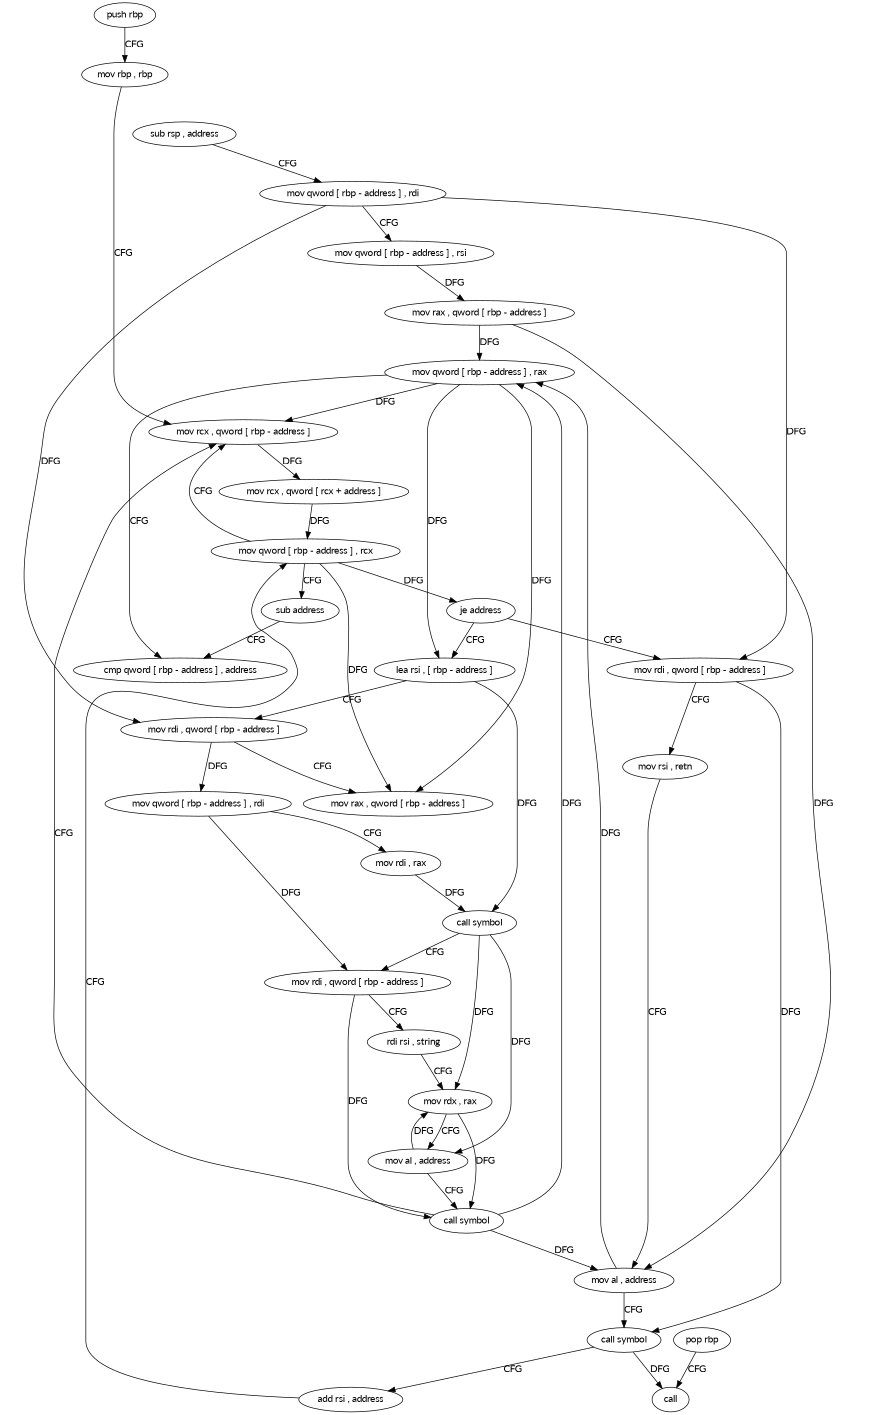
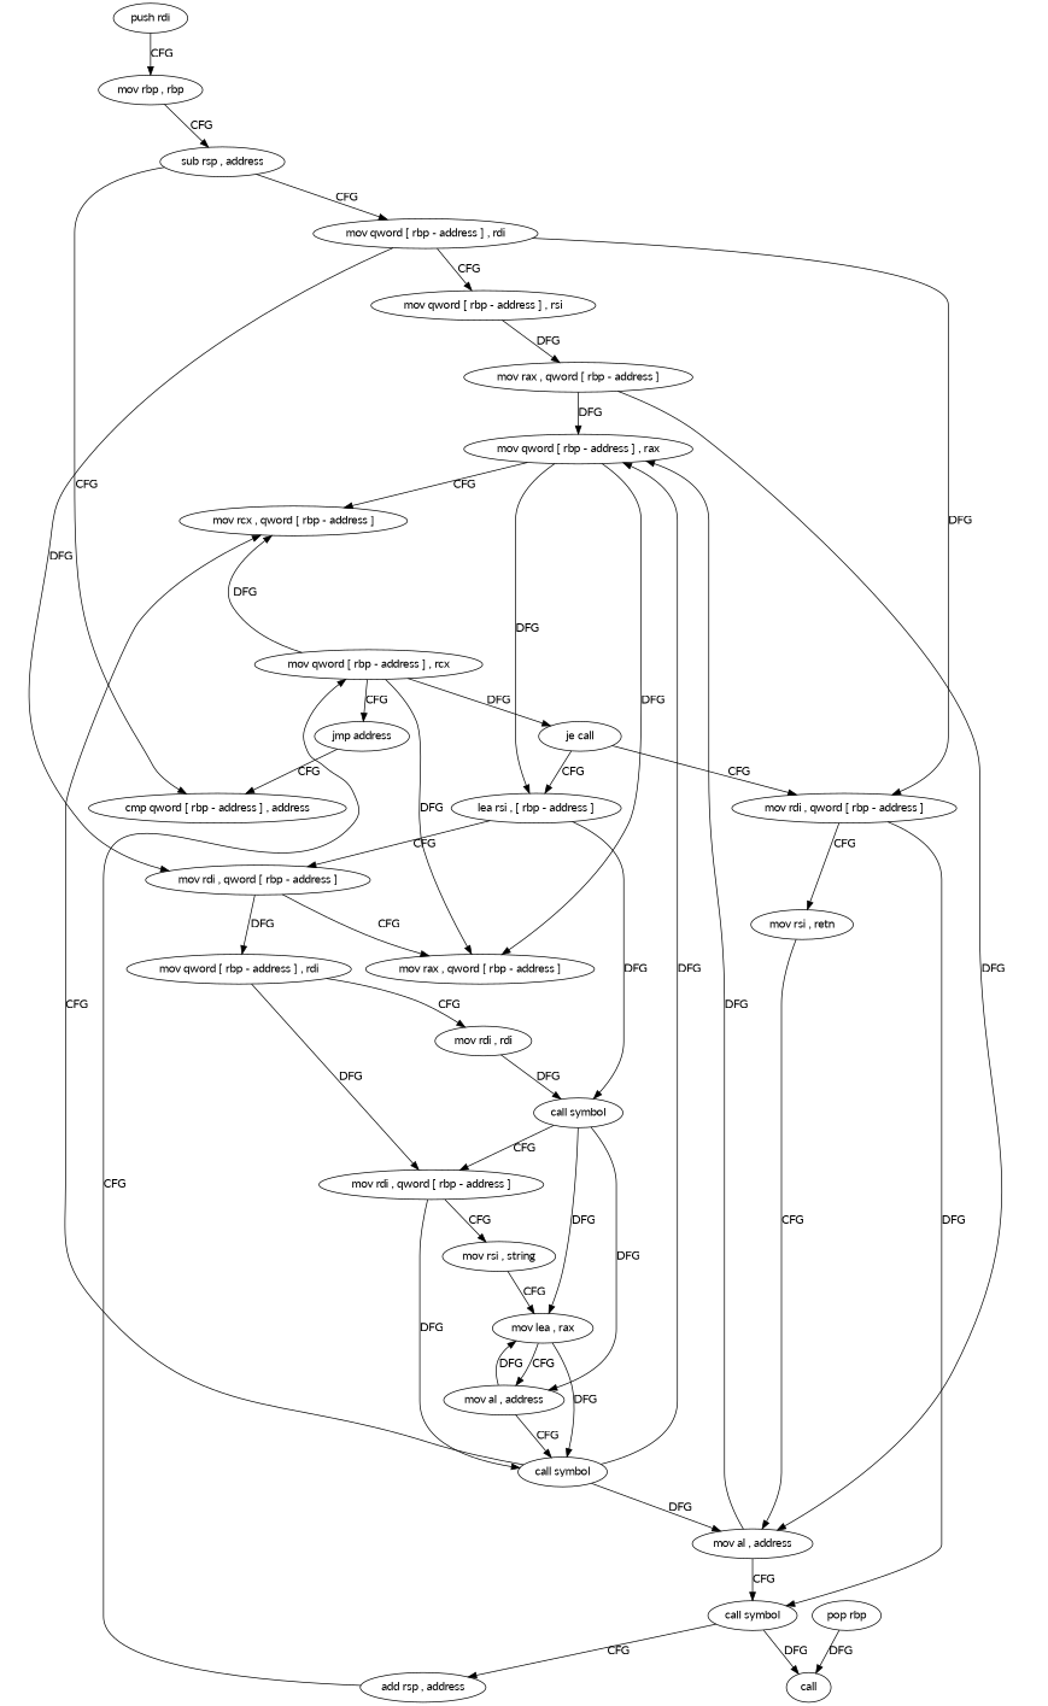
  digraph {
    fontname=Lato
    node [fontname=Lato]
    edge [fontname=Lato]
-   n1 [label="push rbp"]
+   n1 [label="push rdi"]
    n2 [label="mov rbp , rbp"]
    n3 [label="sub rsp , address"]
    n4 [label="mov qword [ rbp - address ] , rdi"]
    n5 [label="mov qword [ rbp - address ] , rsi"]
    n6 [label="mov rdi , qword [ rbp - address ]"]
    n7 [label="mov rdi , qword [ rbp - address ]"]
    n8 [label="mov rax , qword [ rbp - address ]"]
    n9 [label="mov rsi , retn"]
    n10 [label="call symbol"]
    n11 [label="mov rax , qword [ rbp - address ]"]
    n12 [label="mov qword [ rbp - address ] , rdi"]
    n13 [label="mov qword [ rbp - address ] , rax"]
    n14 [label="mov al , address"]
    n15 [label="cmp qword [ rbp - address ] , address"]
    n16 [label="mov rcx , qword [ rbp - address ]"]
    n17 [label="lea rsi , [ rbp - address ]"]
-   n18 [label="mov rcx , qword [ rcx + address ]"]
-   n19 [label="je address"]
-   n20 [label="add rsi , address"]
+   n19 [label="je call"]
+   n20 [label="add rsp , address"]
    n21 [label=call]
    n22 [label="mov qword [ rbp - address ] , rcx"]
    n23 [label="pop rbp"]
    n24 [label="call symbol"]
    n25 [label="mov rdi , qword [ rbp - address ]"]
-   n26 [label="mov rdx , rax"]
+   n26 [label="mov lea , rax"]
    n27 [label="mov al , address"]
-   n28 [label="mov rdi , rax"]
-   n29 [label="rdi rsi , string"]
+   n28 [label="mov rdi , rdi"]
+   n29 [label="mov rsi , string"]
    n30 [label="call symbol"]
-   n31 [label="sub address"]
+   n31 [label="jmp address"]
    n1 -> n2 [label=CFG]
-   n2 -> n16 [label=CFG]
+   n2 -> n3 [label=CFG]
    n3 -> n4 [label=CFG]
    n4 -> n5 [label=CFG]
    n4 -> n6 [label=DFG]
    n4 -> n7 [label=DFG]
    n5 -> n8 [label=DFG]
    n6 -> n9 [label=CFG]
    n6 -> n10 [label=DFG]
    n7 -> n11 [label=CFG]
    n7 -> n12 [label=DFG]
    n8 -> n13 [label=DFG]
    n8 -> n14 [label=DFG]
    n9 -> n14 [label=CFG]
    n10 -> n20 [label=CFG]
    n10 -> n21 [label=DFG]
    n12 -> n25 [label=DFG]
    n12 -> n28 [label=CFG]
    n13 -> n11 [label=DFG]
-   n13 -> n15 [label=CFG]
-   n13 -> n16 [label=DFG]
+   n3 -> n15 [label=CFG]
+   n13 -> n16 [label=CFG]
    n13 -> n17 [label=DFG]
    n14 -> n10 [label=CFG]
    n14 -> n13 [label=DFG]
-   n16 -> n18 [label=DFG]
    n17 -> n7 [label=CFG]
    n17 -> n24 [label=DFG]
-   n18 -> n22 [label=DFG]
    n19 -> n6 [label=CFG]
    n19 -> n17 [label=CFG]
    n20 -> n22 [label=CFG]
    n22 -> n11 [label=DFG]
-   n22 -> n16 [label=CFG]
+   n22 -> n16 [label=DFG]
    n22 -> n19 [label=DFG]
    n22 -> n31 [label=CFG]
-   n23 -> n21 [label=CFG]
+   n23 -> n21 [label=DFG]
    n24 -> n25 [label=CFG]
    n24 -> n26 [label=DFG]
    n24 -> n27 [label=DFG]
    n25 -> n29 [label=CFG]
    n25 -> n30 [label=DFG]
    n26 -> n27 [label=CFG]
    n26 -> n30 [label=DFG]
    n27 -> n26 [label=DFG]
    n27 -> n30 [label=CFG]
    n28 -> n24 [label=DFG]
    n29 -> n26 [label=CFG]
    n30 -> n13 [label=DFG]
    n30 -> n14 [label=DFG]
    n30 -> n16 [label=CFG]
    n31 -> n15 [label=CFG]
  }
